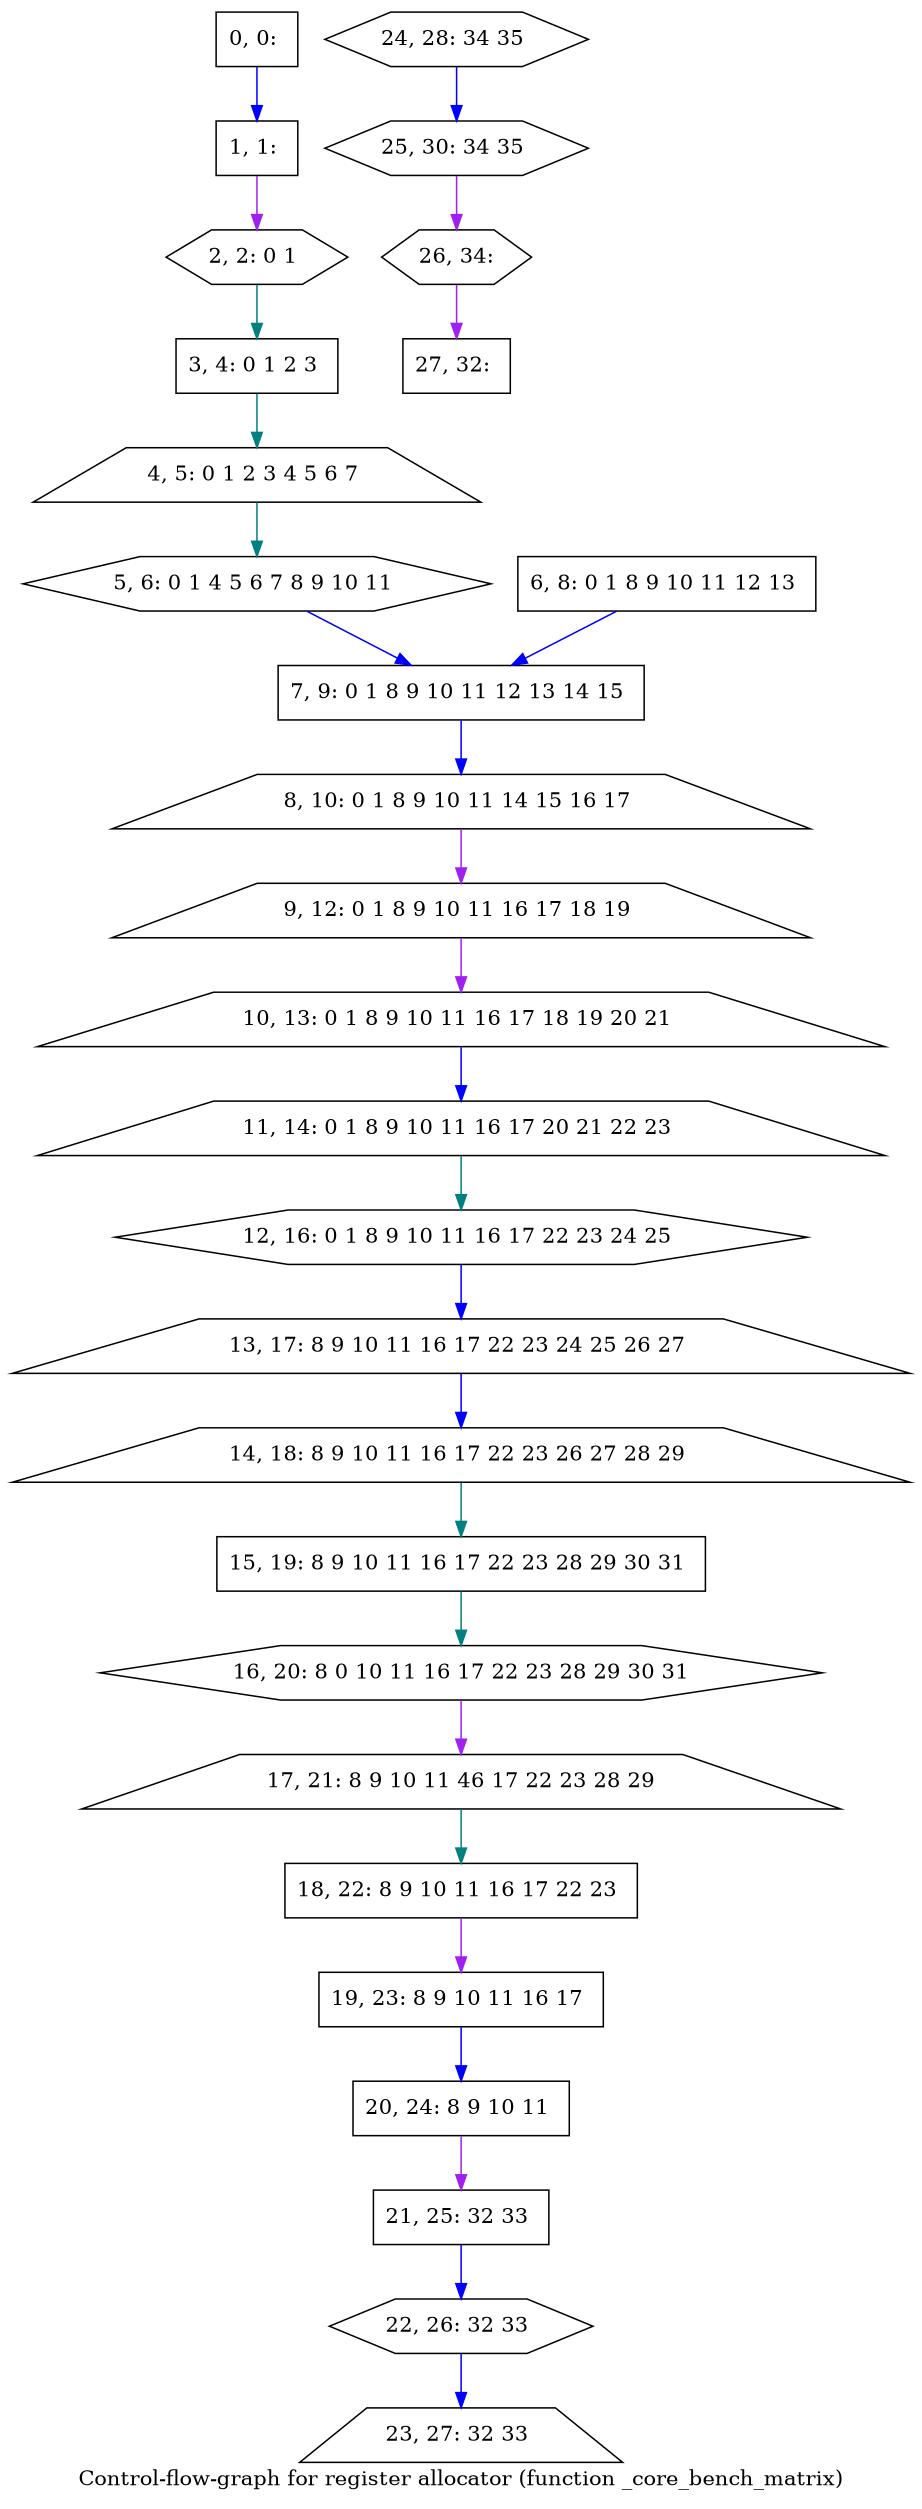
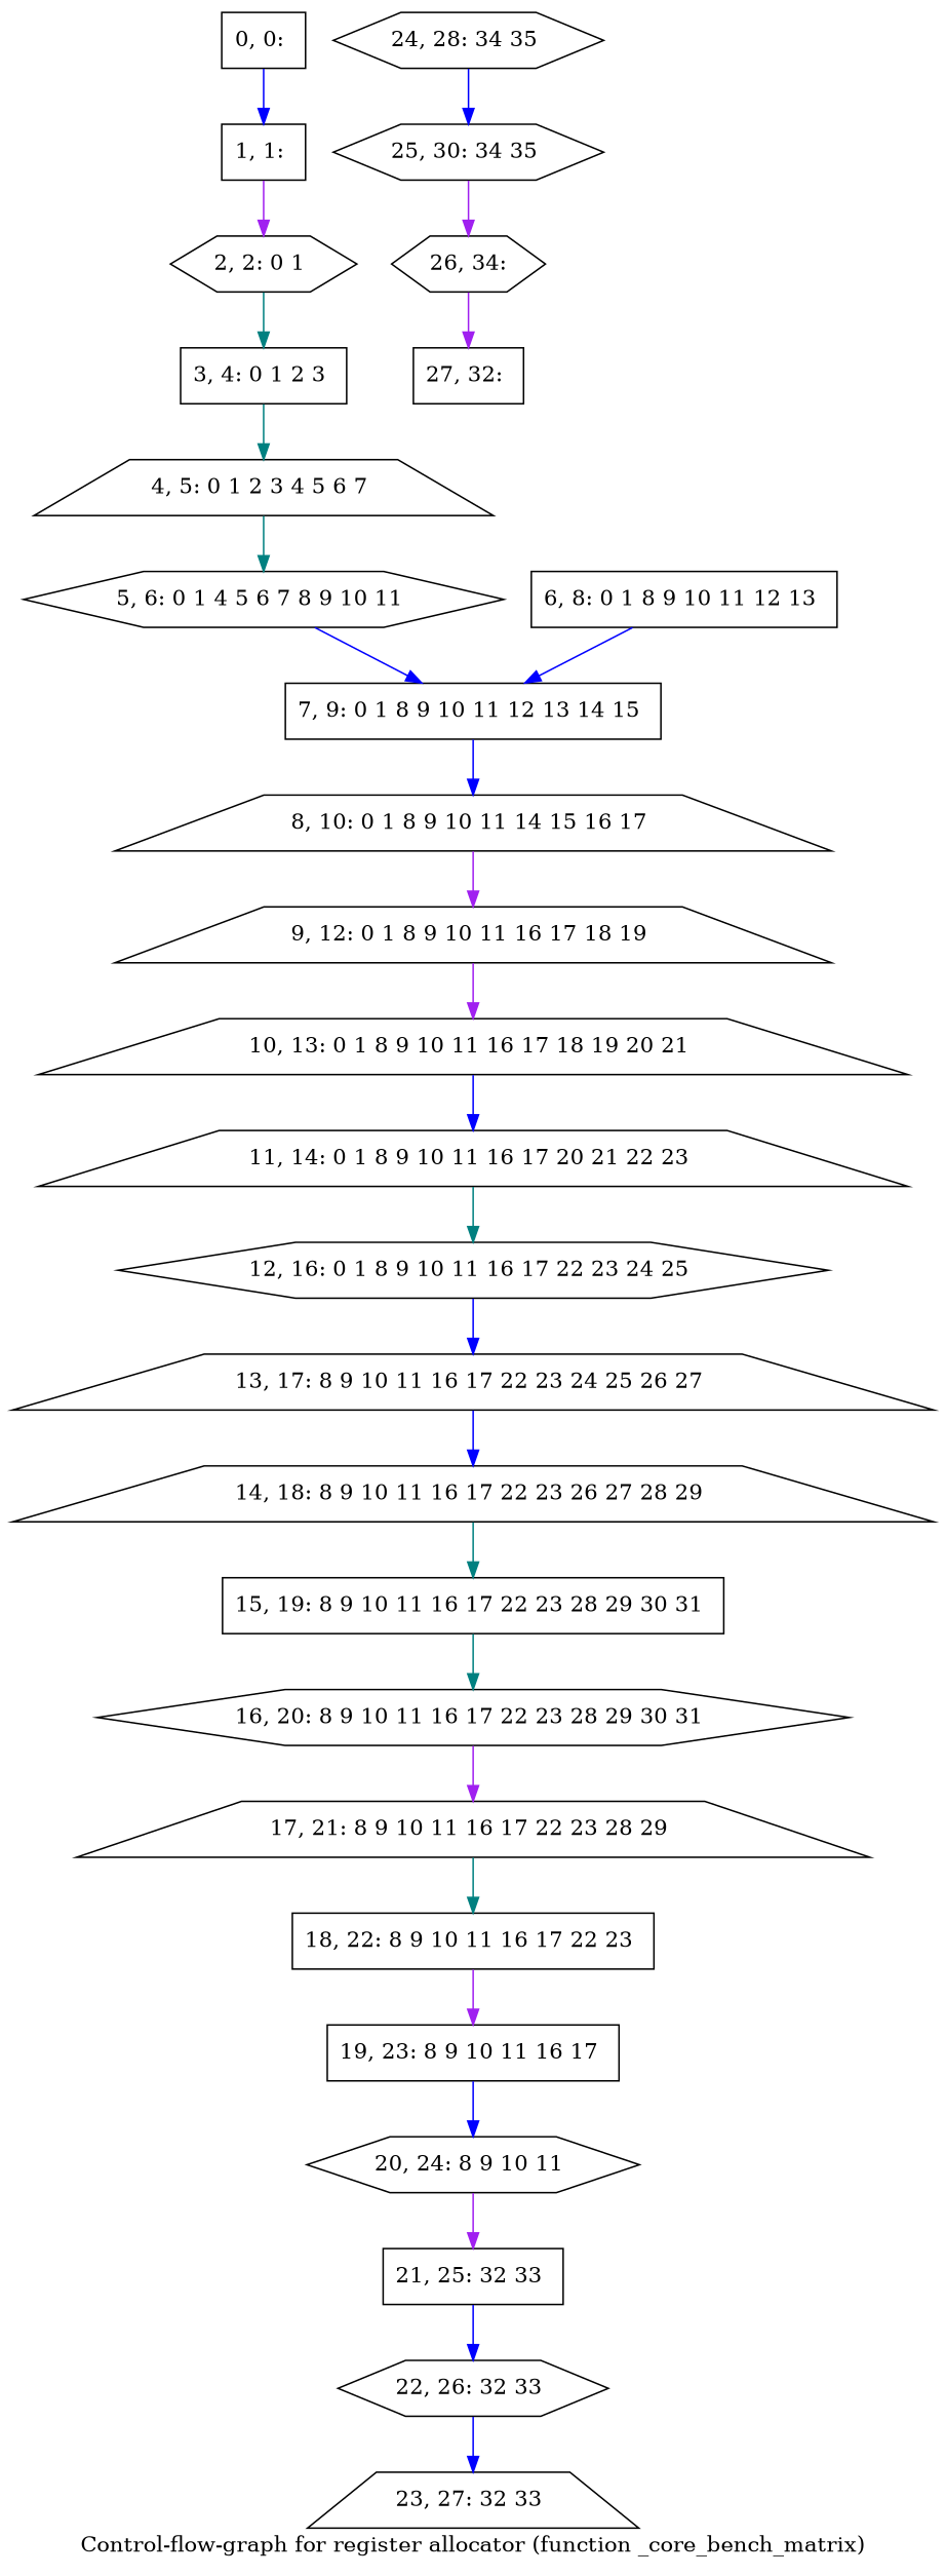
  digraph {
    label="Control-flow-graph for register allocator (function _core_bench_matrix)"
    node [shape=box]
    edge [color=blue]
    n1 [label="0, 0: "]
    n2 [label="1, 1: "]
    n3 [label="2, 2: 0 1 " shape=hexagon]
    n4 [label="3, 4: 0 1 2 3 "]
    n5 [label="4, 5: 0 1 2 3 4 5 6 7 " shape=trapezium]
    n6 [label="5, 6: 0 1 4 5 6 7 8 9 10 11 " shape=hexagon]
    n7 [label="7, 9: 0 1 8 9 10 11 12 13 14 15 "]
    n8 [label="6, 8: 0 1 8 9 10 11 12 13 "]
    n9 [label="8, 10: 0 1 8 9 10 11 14 15 16 17 " shape=trapezium]
    n10 [label="9, 12: 0 1 8 9 10 11 16 17 18 19 " shape=trapezium]
    n11 [label="10, 13: 0 1 8 9 10 11 16 17 18 19 20 21 " shape=trapezium]
    n12 [label="11, 14: 0 1 8 9 10 11 16 17 20 21 22 23 " shape=trapezium]
    n13 [label="12, 16: 0 1 8 9 10 11 16 17 22 23 24 25 " shape=hexagon]
    n14 [label="13, 17: 8 9 10 11 16 17 22 23 24 25 26 27 " shape=trapezium]
    n15 [label="14, 18: 8 9 10 11 16 17 22 23 26 27 28 29 " shape=trapezium]
    n16 [label="15, 19: 8 9 10 11 16 17 22 23 28 29 30 31 "]
-   n17 [label="16, 20: 8 0 10 11 16 17 22 23 28 29 30 31" shape=hexagon]
-   n18 [label="17, 21: 8 9 10 11 46 17 22 23 28 29" shape=trapezium]
+   n17 [label="16, 20: 8 9 10 11 16 17 22 23 28 29 30 31 " shape=hexagon]
+   n18 [label="17, 21: 8 9 10 11 16 17 22 23 28 29 " shape=trapezium]
    n19 [label="18, 22: 8 9 10 11 16 17 22 23 "]
    n20 [label="19, 23: 8 9 10 11 16 17 "]
-   n21 [label="20, 24: 8 9 10 11 "]
+   n21 [label="20, 24: 8 9 10 11 " shape=hexagon]
    n22 [label="21, 25: 32 33 "]
    n23 [label="22, 26: 32 33 " shape=hexagon]
    n24 [label="23, 27: 32 33 " shape=trapezium]
    n25 [label="24, 28: 34 35 " shape=hexagon]
    n26 [label="25, 30: 34 35 " shape=hexagon]
    n27 [label="26, 34:" shape=hexagon]
    n28 [label="27, 32: "]
    n1 -> n2
    n2 -> n3 [color=purple]
    n3 -> n4 [color=teal]
    n4 -> n5 [color=teal]
    n5 -> n6 [color=teal]
    n6 -> n7
    n7 -> n9
    n8 -> n7
    n9 -> n10 [color=purple]
    n10 -> n11 [color=purple]
    n11 -> n12
    n12 -> n13 [color=teal]
    n13 -> n14
    n14 -> n15
    n15 -> n16 [color=teal]
    n16 -> n17 [color=teal]
    n17 -> n18 [color=purple]
    n18 -> n19 [color=teal]
    n19 -> n20 [color=purple]
    n20 -> n21
    n21 -> n22 [color=purple]
    n22 -> n23
    n23 -> n24
    n25 -> n26
    n26 -> n27 [color=purple]
    n27 -> n28 [color=purple]
  }
